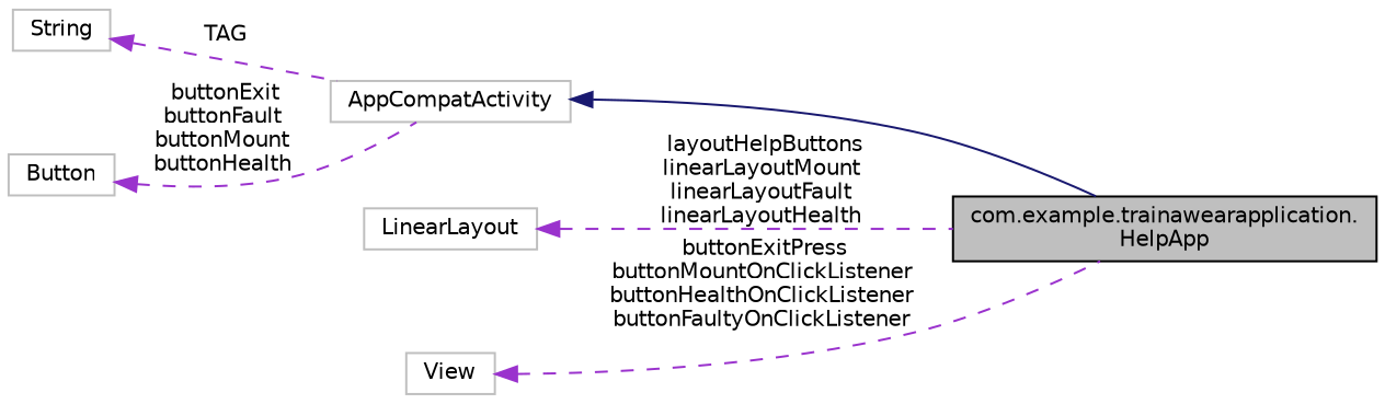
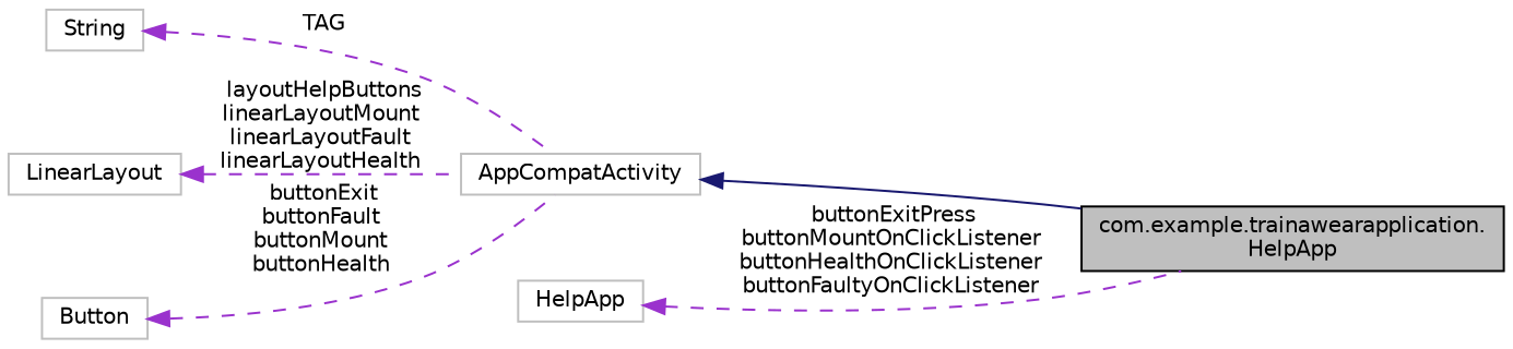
  digraph {
    rankdir=LR
    node [color=grey75 fillcolor=white fontname=Helvetica fontsize=10 shape=record style=filled]
    edge [color=darkorchid3 dir=back fontname=Helvetica fontsize=10 labelfontname=Helvetica labelfontsize=10 style=dashed]
    n1 [color=black fillcolor=grey75 fontcolor=black height=0.2 label="com.example.trainawearapplication.\lHelpApp" width=0.4]
    n2 [height=0.2 label=AppCompatActivity width=0.4]
    n3 [height=0.2 label=String width=0.4]
    n4 [height=0.2 label=LinearLayout width=0.4]
    n5 [height=0.2 label=Button width=0.4]
-   n6 [height=0.2 label=View width=0.4]
+   n6 [height=0.2 label=HelpApp width=0.4]
    n2 -> n1 [color=midnightblue style=solid]
    n3 -> n2 [label=" TAG"]
-   n4 -> n1 [label=" layoutHelpButtons\nlinearLayoutMount\nlinearLayoutFault\nlinearLayoutHealth"]
+   n4 -> n2 [label=" layoutHelpButtons\nlinearLayoutMount\nlinearLayoutFault\nlinearLayoutHealth"]
    n5 -> n2 [label=" buttonExit\nbuttonFault\nbuttonMount\nbuttonHealth"]
    n6 -> n1 [label=" buttonExitPress\nbuttonMountOnClickListener\nbuttonHealthOnClickListener\nbuttonFaultyOnClickListener"]
  }
